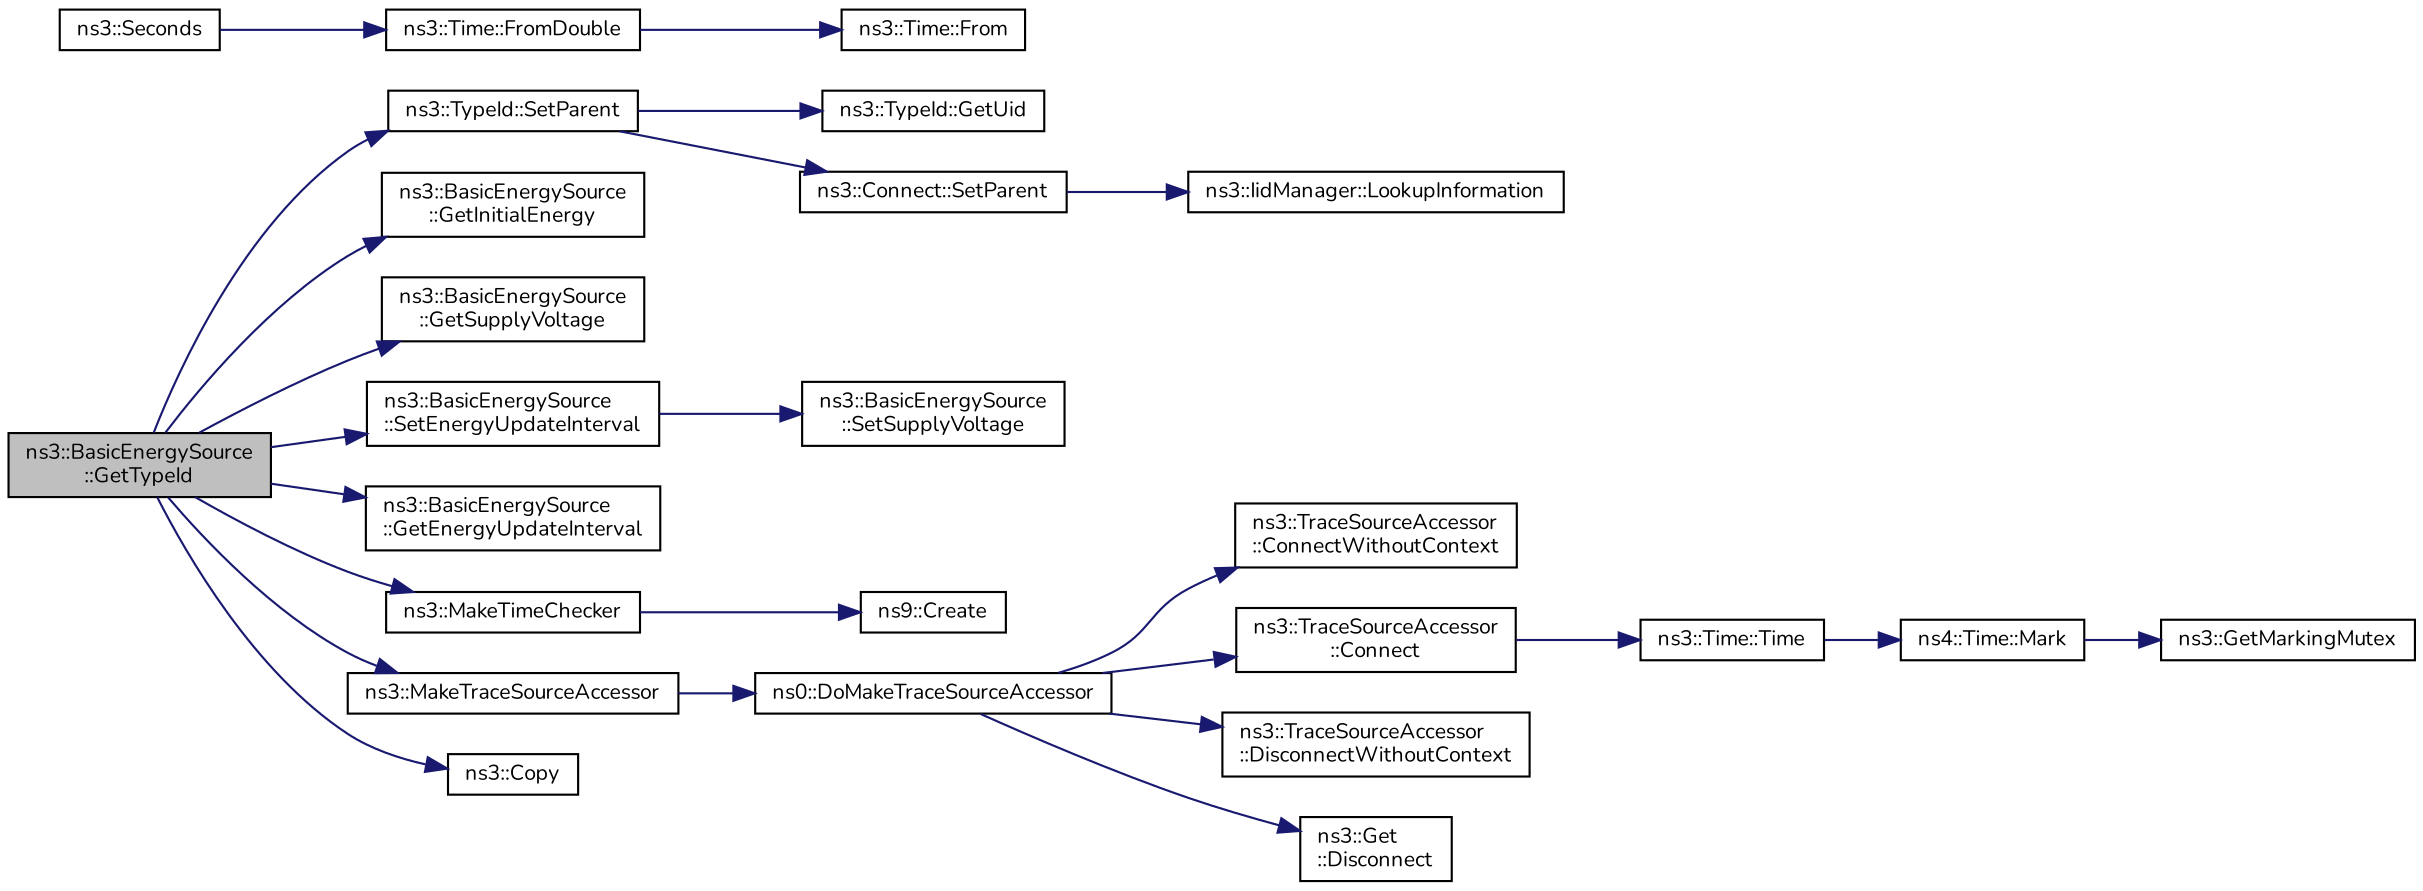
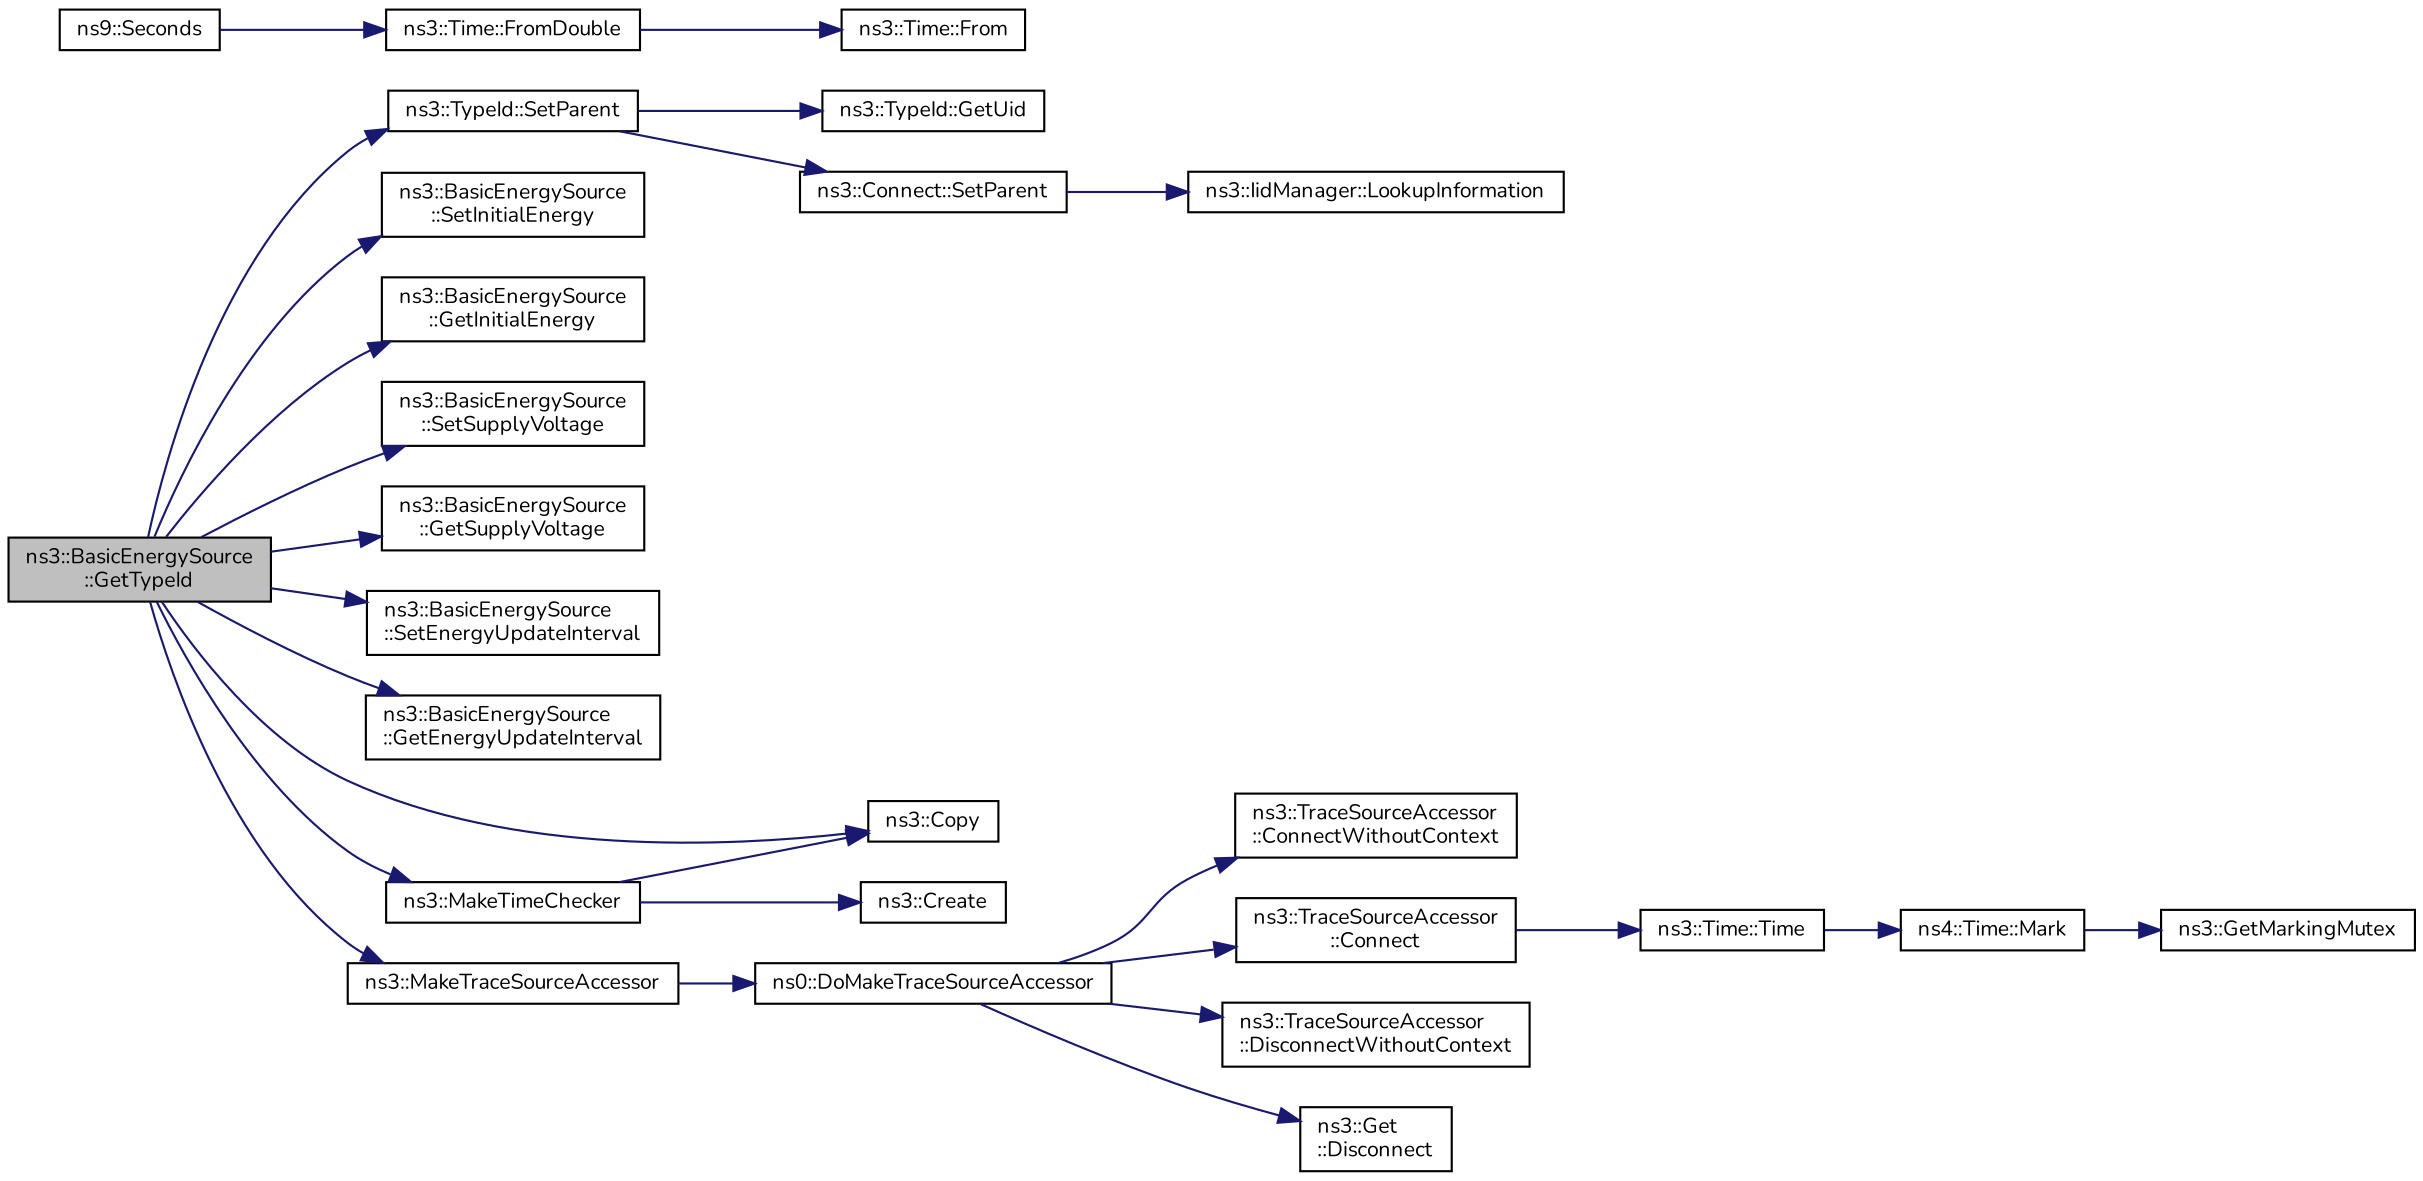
  digraph {
    fontname=Nunito
    rankdir=LR
    node [color=black fillcolor=white fontname=Nunito fontsize=10 shape=record style=filled]
    edge [color=midnightblue fontname=Nunito fontsize=10 labelfontname=Helvetica labelfontsize=10 style=solid]
    n1 [fillcolor=grey75 fontcolor=black height=0.2 label="ns3::BasicEnergySource\l::GetTypeId" width=0.4]
    n2 [height=0.2 label="ns3::TypeId::SetParent" width=0.4]
+   n3 [height=0.2 label="ns3::BasicEnergySource\l::SetInitialEnergy" width=0.4]
    n4 [height=0.2 label="ns3::BasicEnergySource\l::GetInitialEnergy" width=0.4]
    n5 [height=0.2 label="ns3::BasicEnergySource\l::SetSupplyVoltage" width=0.4]
    n6 [height=0.2 label="ns3::BasicEnergySource\l::GetSupplyVoltage" width=0.4]
    n7 [height=0.2 label="ns3::BasicEnergySource\l::SetEnergyUpdateInterval" width=0.4]
    n8 [height=0.2 label="ns3::BasicEnergySource\l::GetEnergyUpdateInterval" width=0.4]
    n9 [height=0.2 label="ns3::MakeTimeChecker" width=0.4]
    n10 [height=0.2 label="ns3::MakeTraceSourceAccessor" width=0.4]
    n11 [height=0.2 label="ns3::Copy" width=0.4]
    n12 [height=0.2 label="ns3::TypeId::GetUid" width=0.4]
    n13 [height=0.2 label="ns3::Connect::SetParent" width=0.4]
-   n14 [height=0.2 label="ns3::Seconds" width=0.4]
+   n14 [height=0.2 label="ns9::Seconds" width=0.4]
    n15 [height=0.2 label="ns3::Time::FromDouble" width=0.4]
-   n16 [height=0.2 label="ns9::Create" width=0.4]
+   n16 [height=0.2 label="ns3::Create" width=0.4]
    n17 [height=0.2 label="ns0::DoMakeTraceSourceAccessor" width=0.4]
    n18 [height=0.2 label="ns3::IidManager::LookupInformation" width=0.4]
    n19 [height=0.2 label="ns3::Time::From" width=0.4]
    n20 [height=0.2 label="ns3::Time::Time" width=0.4]
    n21 [height=0.2 label="ns4::Time::Mark" width=0.4]
    n22 [height=0.2 label="ns3::GetMarkingMutex" width=0.4]
    n23 [height=0.2 label="ns3::TraceSourceAccessor\l::ConnectWithoutContext" width=0.4]
    n24 [height=0.2 label="ns3::TraceSourceAccessor\l::Connect" width=0.4]
    n25 [height=0.2 label="ns3::TraceSourceAccessor\l::DisconnectWithoutContext" width=0.4]
    n26 [height=0.2 label="ns3::Get\l::Disconnect" width=0.4]
    n1 -> n2
+   n1 -> n3
    n1 -> n4
-   n7 -> n5
+   n1 -> n5
    n1 -> n6
    n1 -> n7
    n1 -> n8
    n1 -> n9
    n1 -> n10
    n1 -> n11
    n2 -> n12
    n2 -> n13
+   n9 -> n11
    n9 -> n16
    n10 -> n17
    n13 -> n18
    n14 -> n15
    n15 -> n19
    n17 -> n23
    n17 -> n24
    n17 -> n25
    n17 -> n26
    n20 -> n21
    n21 -> n22
    n24 -> n20
  }
